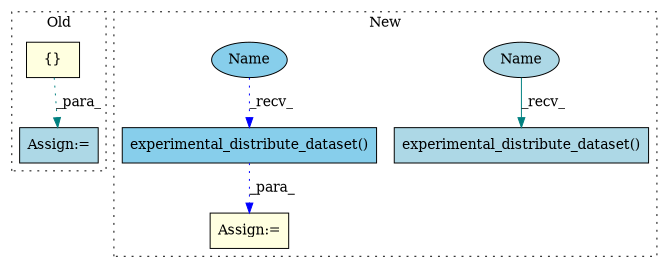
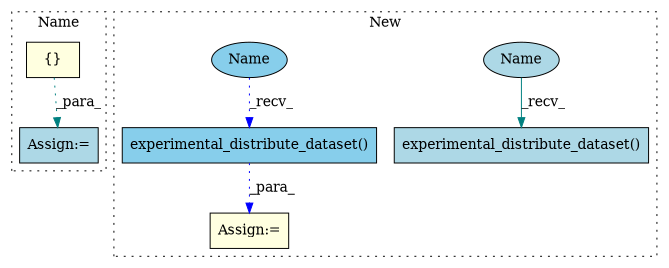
  digraph {
    node [a=68 l=3 shape=box style=filled fillcolor=lightblue]
    edge [color=teal style=dotted]
    n1 [a=95 l="8,5" label="{}" s="6646,6750" fillcolor=lightyellow]
    n2 [label="Assign:=" s=6643]
    n3 [a=75 l="41,1" label="experimental_distribute_dataset()" s="6893,6947" fillcolor=skyblue]
    n4 [label="Assign:=" s=6890 fillcolor=lightyellow]
    n5 [a=75 l="41,1" label="experimental_distribute_dataset()" s="6984,7043"]
    n6 [a=87 l=8 label=Name s=6984 shape=ellipse]
    n7 [a=87 l=8 label=Name s=6893 shape=ellipse fillcolor=skyblue]
    subgraph cluster_1 {
-     label=Old
+     label=Name
      style=dotted
      n1
      n2
    }
    subgraph cluster_2 {
      label=New
      style=dotted
      n3
      n4
      n5
      n6
      n7
    }
    n1 -> n2 [label=_para_]
    n3 -> n4 [label=_para_ color=blue]
    n6 -> n5 [label=_recv_ style=solid]
    n7 -> n3 [label=_recv_ color=blue]
  }
